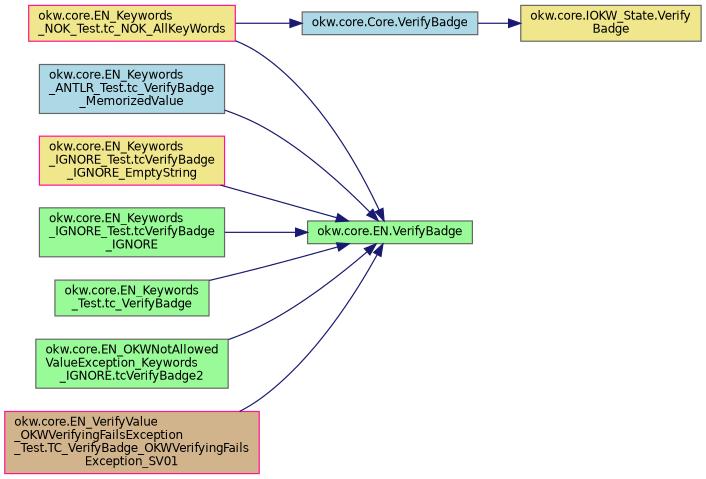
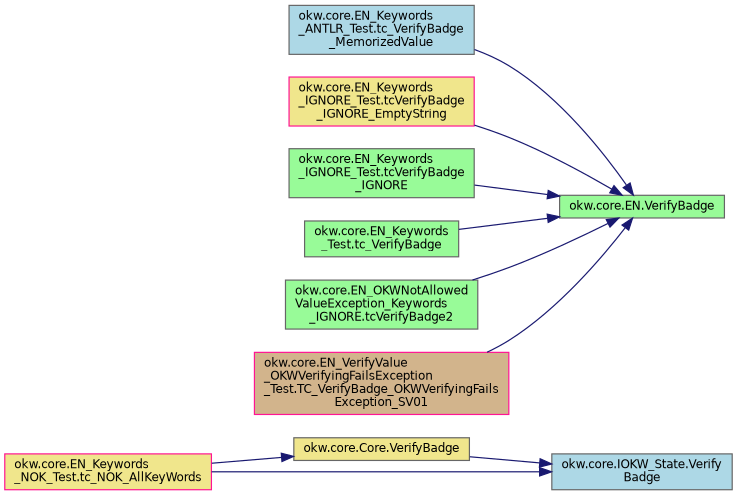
  digraph {
    rankdir=RL
    node [color=gray40 fillcolor=palegreen fontname=Helvetica fontsize=10 shape=record style=filled]
    edge [color=midnightblue dir=back fontname=Helvetica fontsize=10 labelfontname=Helvetica labelfontsize=10 style=solid]
-   n1 [fillcolor=khaki fontcolor=black height=0.2 label="okw.core.IOKW_State.Verify\lBadge" width=0.4]
-   n2 [fillcolor=lightblue height=0.2 label="okw.core.Core.VerifyBadge" width=0.4]
+   n1 [fillcolor=lightblue fontcolor=black height=0.2 label="okw.core.IOKW_State.Verify\lBadge" width=0.4]
+   n2 [fillcolor=khaki height=0.2 label="okw.core.Core.VerifyBadge" width=0.4]
    n3 [color=deeppink fillcolor=khaki height=0.2 label="okw.core.EN_Keywords\l_NOK_Test.tc_NOK_AllKeyWords" width=0.4]
    n4 [height=0.2 label="okw.core.EN.VerifyBadge" width=0.4]
    n5 [fillcolor=lightblue height=0.2 label="okw.core.EN_Keywords\l_ANTLR_Test.tc_VerifyBadge\l_MemorizedValue" width=0.4]
    n6 [color=deeppink fillcolor=khaki height=0.2 label="okw.core.EN_Keywords\l_IGNORE_Test.tcVerifyBadge\l_IGNORE_EmptyString" width=0.4]
    n7 [height=0.2 label="okw.core.EN_Keywords\l_IGNORE_Test.tcVerifyBadge\l_IGNORE" width=0.4]
    n8 [height=0.2 label="okw.core.EN_Keywords\l_Test.tc_VerifyBadge" width=0.4]
    n9 [height=0.2 label="okw.core.EN_OKWNotAllowed\lValueException_Keywords\l_IGNORE.tcVerifyBadge2" width=0.4]
    n10 [color=deeppink fillcolor=tan height=0.2 label="okw.core.EN_VerifyValue\l_OKWVerifyingFailsException\l_Test.TC_VerifyBadge_OKWVerifyingFails\lException_SV01" width=0.4]
    n1 -> n2
    n2 -> n3
-   n4 -> n3
+   n1 -> n3
    n4 -> n5
    n4 -> n6
    n4 -> n7
    n4 -> n8
    n4 -> n9
    n4 -> n10
  }
